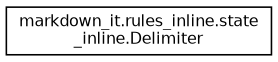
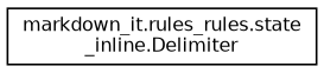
  digraph {
    rankdir=TB
-   n1 [color=black fillcolor=white fontname=Helvetica fontsize=10 height=0.2 label="markdown_it.rules_inline.state\l_inline.Delimiter" shape=record style=filled width=0.4]
+   n1 [color=black fillcolor=white fontname=Helvetica fontsize=10 height=0.2 label="markdown_it.rules_rules.state\l_inline.Delimiter" shape=record style=filled width=0.4]
  }
